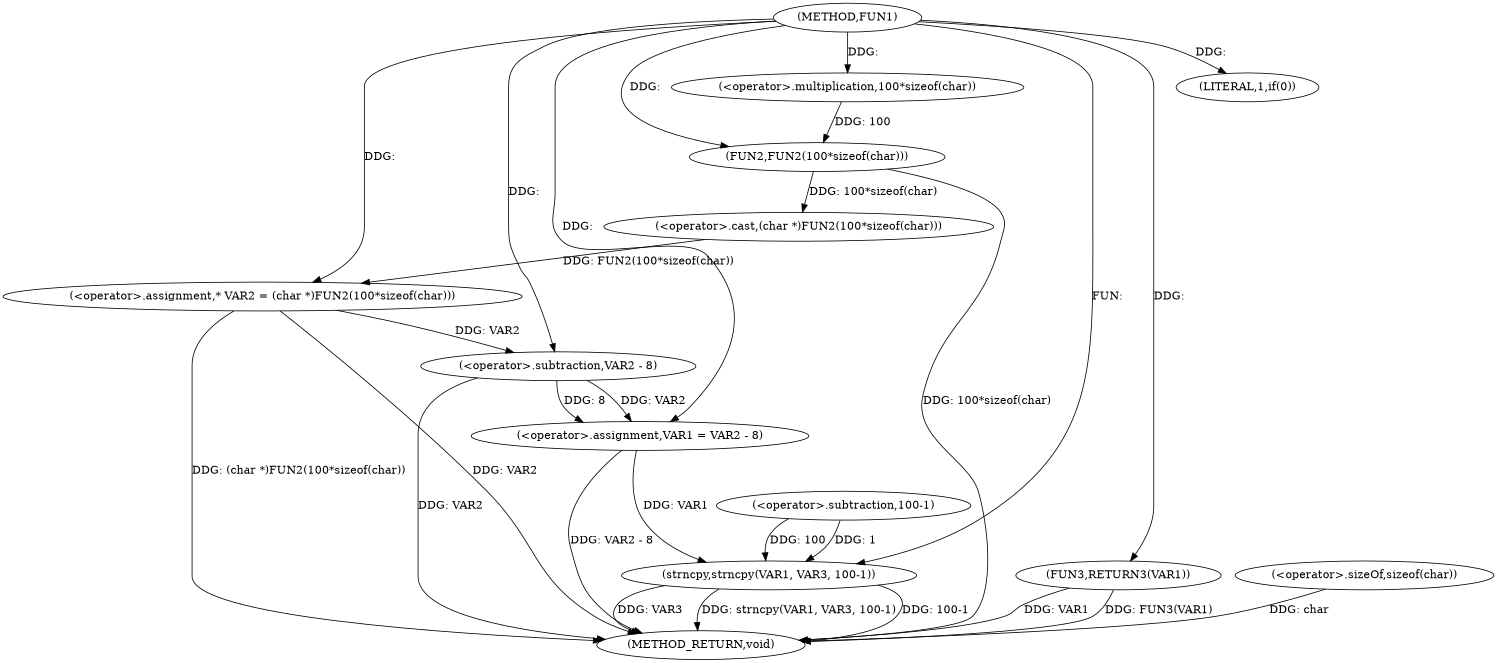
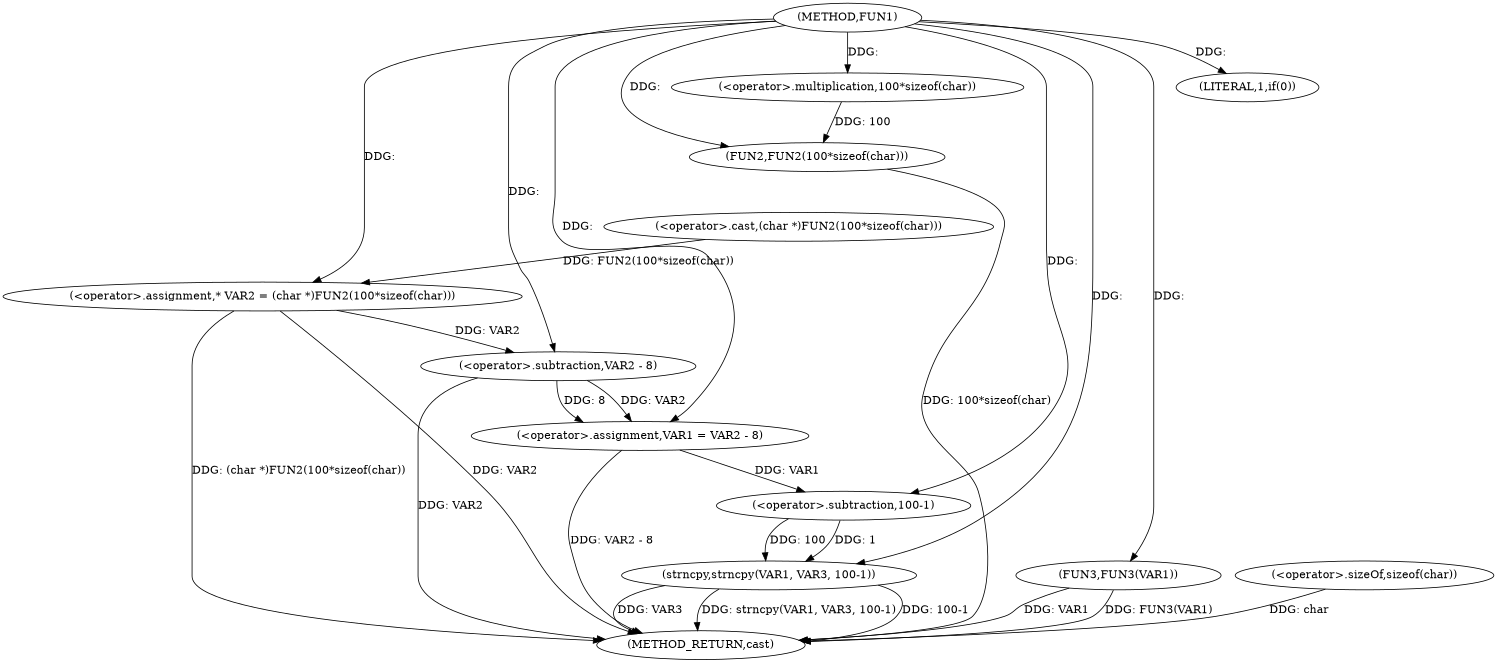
  digraph {
    n1 [label="(METHOD,FUN1)"]
    n2 [label="(<operator>.assignment,* VAR2 = (char *)FUN2(100*sizeof(char)))"]
    n3 [label="(<operator>.multiplication,100*sizeof(char))"]
    n4 [label="(LITERAL,1,if(0))"]
    n5 [label="(<operator>.assignment,VAR1 = VAR2 - 8)"]
    n6 [label="(<operator>.subtraction,VAR2 - 8)"]
    n7 [label="(strncpy,strncpy(VAR1, VAR3, 100-1))"]
    n8 [label="(<operator>.subtraction,100-1)"]
-   n9 [label="(FUN3,RETURN3(VAR1))"]
+   n9 [label="(FUN3,FUN3(VAR1))"]
    n10 [label="(FUN2,FUN2(100*sizeof(char)))"]
-   n11 [label="(METHOD_RETURN,void)"]
+   n11 [label="(METHOD_RETURN,cast)"]
    n12 [label="(<operator>.sizeOf,sizeof(char))"]
    n13 [label="(<operator>.cast,(char *)FUN2(100*sizeof(char)))"]
    n1 -> n2 [label="DDG: "]
    n1 -> n3 [label="DDG: "]
    n1 -> n4 [label="DDG: "]
    n1 -> n5 [label="DDG: "]
    n1 -> n6 [label="DDG: "]
-   n1 -> n7 [label="FUN: "]
+   n1 -> n7 [label="DDG: "]
+   n1 -> n8 [label="DDG: "]
    n1 -> n9 [label="DDG: "]
    n1 -> n10 [label="DDG: "]
    n2 -> n6 [label="DDG: VAR2"]
    n2 -> n11 [label="DDG: VAR2"]
    n2 -> n11 [label="DDG: (char *)FUN2(100*sizeof(char))"]
    n3 -> n10 [label="DDG: 100"]
-   n5 -> n7 [label="DDG: VAR1"]
+   n5 -> n8 [label="DDG: VAR1"]
    n5 -> n11 [label="DDG: VAR2 - 8"]
    n6 -> n5 [label="DDG: VAR2"]
    n6 -> n5 [label="DDG: 8"]
    n6 -> n11 [label="DDG: VAR2"]
    n7 -> n11 [label="DDG: VAR3"]
    n7 -> n11 [label="DDG: strncpy(VAR1, VAR3, 100-1)"]
    n7 -> n11 [label="DDG: 100-1"]
    n8 -> n7 [label="DDG: 100"]
    n8 -> n7 [label="DDG: 1"]
    n9 -> n11 [label="DDG: FUN3(VAR1)"]
    n9 -> n11 [label="DDG: VAR1"]
    n10 -> n11 [label="DDG: 100*sizeof(char)"]
-   n10 -> n13 [label="DDG: 100*sizeof(char)"]
    n12 -> n11 [label="DDG: char"]
    n13 -> n2 [label="DDG: FUN2(100*sizeof(char))"]
  }
